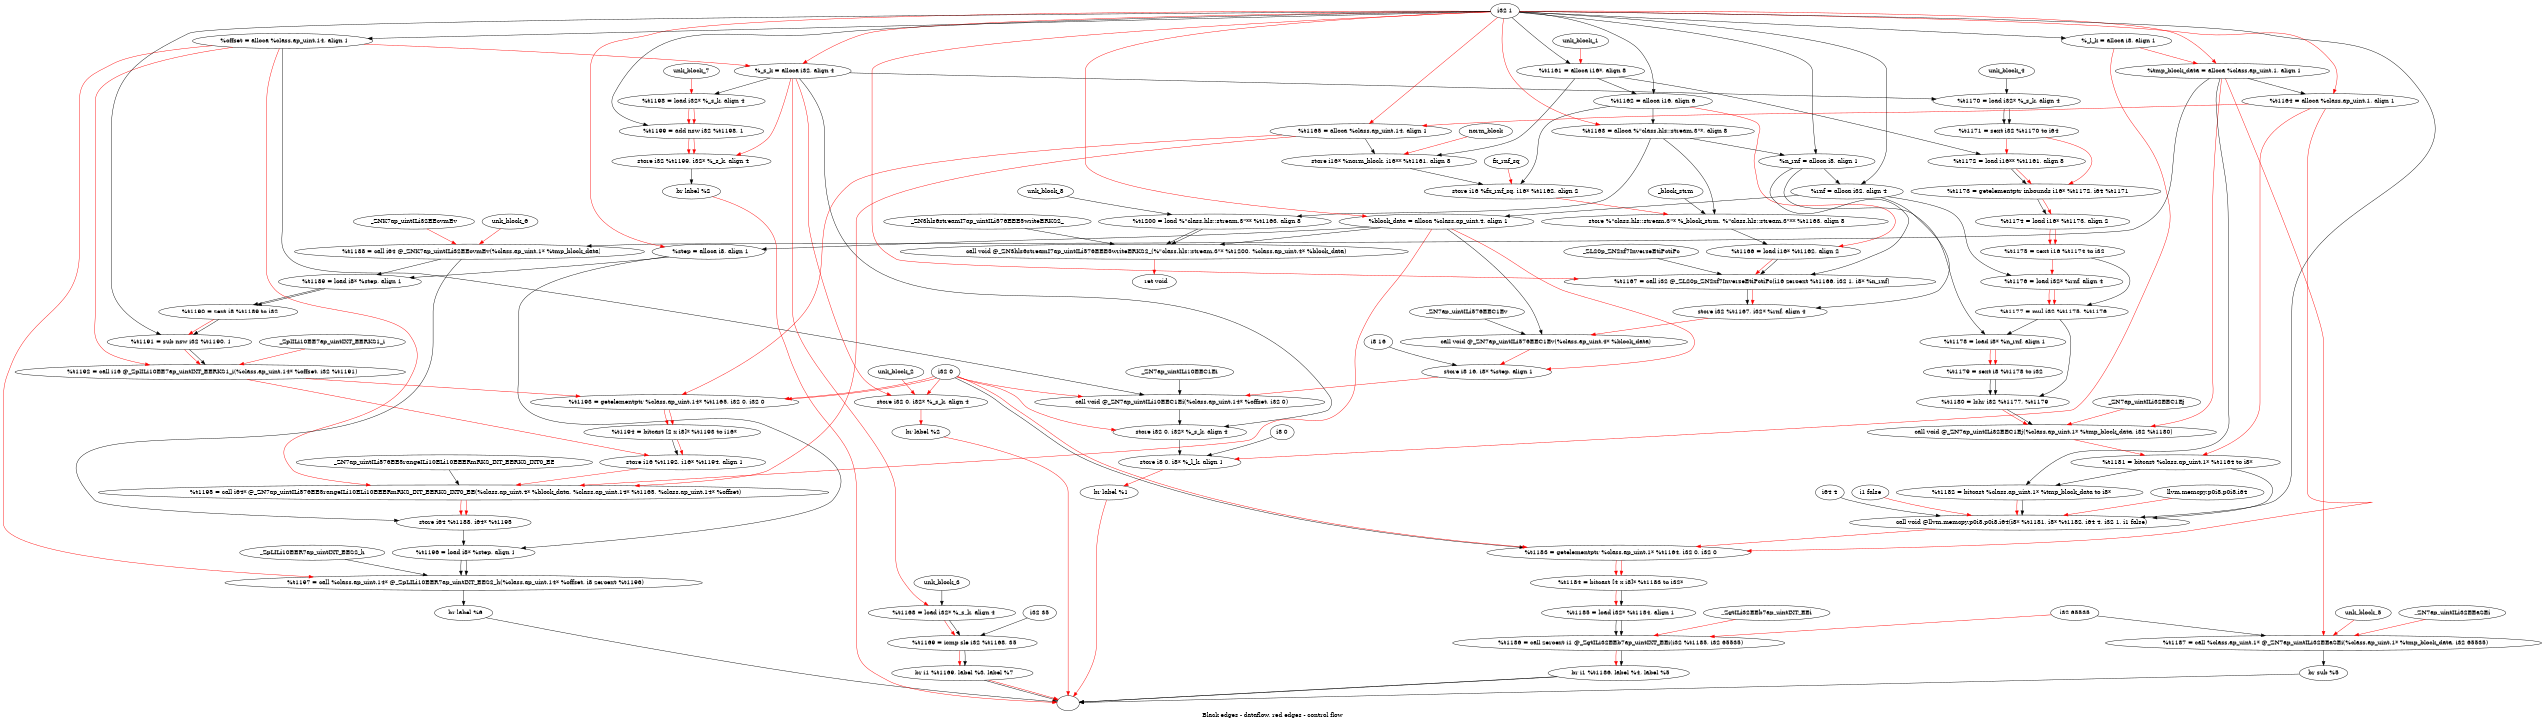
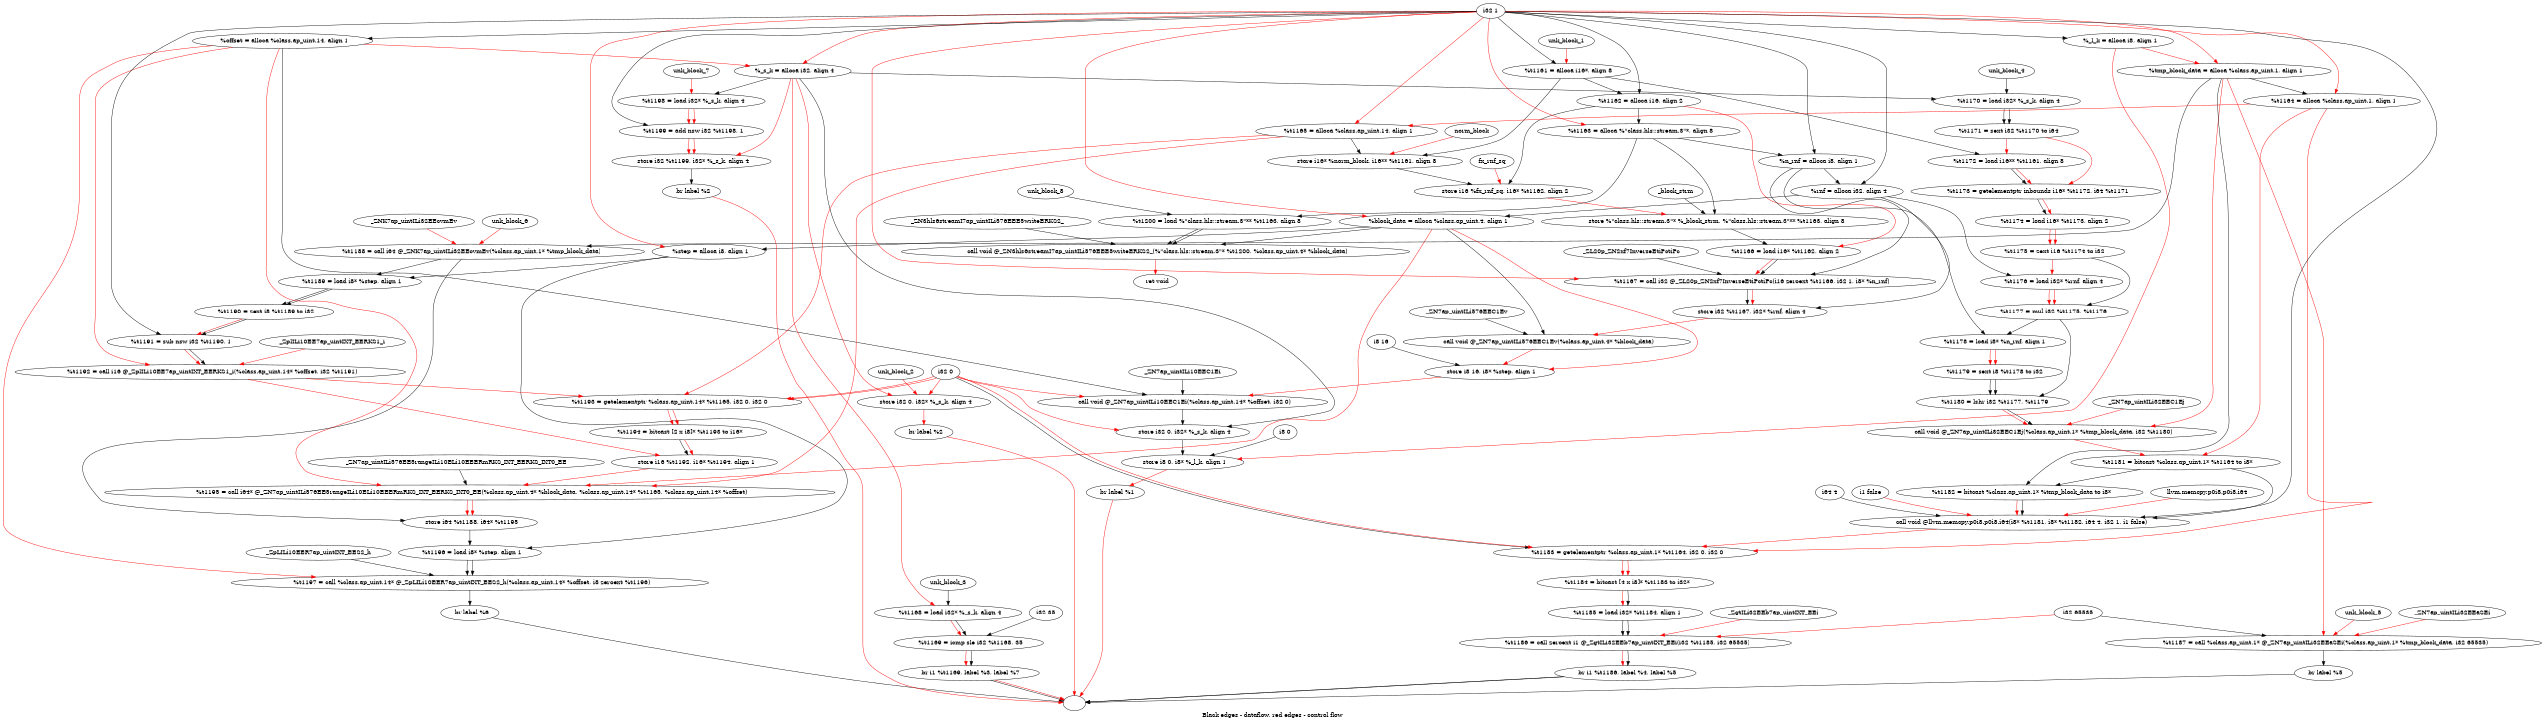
  digraph {
    compound=true
    label="Black edges - dataflow, red edges - control flow"
    edge [color=black]
    n1 [label="  %t1161 = alloca i16*, align 8"]
-   n2 [label="%t1162 = alloca i16, align 6"]
+   n2 [label="  %t1162 = alloca i16, align 2"]
    n3 [label="  store i16* %norm_block, i16** %t1161, align 8"]
    n4 [label="  %t1172 = load i16** %t1161, align 8"]
    n5 [label="  %t1163 = alloca %\"class.hls::stream.3\"*, align 8"]
    n6 [label="  store i16 %fx_rnf_sq, i16* %t1162, align 2"]
    n7 [label="  %t1166 = load i16* %t1162, align 2"]
    n8 [label="  %t1173 = getelementptr inbounds i16* %t1172, i64 %t1171"]
    n9 [label="  %n_rnf = alloca i8, align 1"]
    n10 [label="  store %\"class.hls::stream.3\"* %_block_strm, %\"class.hls::stream.3\"** %t1163, align 8"]
    n11 [label="  %t1200 = load %\"class.hls::stream.3\"** %t1163, align 8"]
    n12 [label="  %t1167 = call i32 @_ZL20p_ZN2xf7InverseEtiPctiPc(i16 zeroext %t1166, i32 1, i8* %n_rnf)"]
    n13 [label="  %rnf = alloca i32, align 4"]
    n14 [label="  %t1178 = load i8* %n_rnf, align 1"]
    n15 [label="  call void @_ZN3hls6streamI7ap_uintILi576EEE5writeERKS2_(%\"class.hls::stream.3\"* %t1200, %class.ap_uint.4* %block_data)"]
    n16 [label="  %block_data = alloca %class.ap_uint.4, align 1"]
    n17 [label="  store i32 %t1167, i32* %rnf, align 4"]
    n18 [label="  %t1176 = load i32* %rnf, align 4"]
    n19 [label="  %t1179 = sext i8 %t1178 to i32"]
    n20 [label="  %step = alloca i8, align 1"]
    n21 [label="  call void @_ZN7ap_uintILi576EEC1Ev(%class.ap_uint.4* %block_data)"]
    n22 [label="  %t1195 = call i64* @_ZN7ap_uintILi576EE5rangeILi10ELi10EEERmRKS_IXT_EERKS_IXT0_EE(%class.ap_uint.4* %block_data, %class.ap_uint.14* %t1165, %class.ap_uint.14* %offset)"]
    n23 [label="  store i8 16, i8* %step, align 1"]
    n24 [label="  %t1177 = mul i32 %t1175, %t1176"]
    n25 [label="  %t1189 = load i8* %step, align 1"]
    n26 [label="  %t1196 = load i8* %step, align 1"]
    n27 [label="  store i64 %t1188, i64* %t1195"]
    n28 [label="  ret void"]
    n29 [label="  %offset = alloca %class.ap_uint.14, align 1"]
    n30 [label="  %_s_k = alloca i32, align 4"]
    n31 [label="  call void @_ZN7ap_uintILi10EEC1Ei(%class.ap_uint.14* %offset, i32 0)"]
    n32 [label="  %t1192 = call i16 @_ZplILi10EE7ap_uintIXT_EERKS1_i(%class.ap_uint.14* %offset, i32 %t1191)"]
    n33 [label="  %t1197 = call %class.ap_uint.14* @_ZpLILi10EER7ap_uintIXT_EES2_h(%class.ap_uint.14* %offset, i8 zeroext %t1196)"]
    n34 [label="  %t1190 = zext i8 %t1189 to i32"]
    n35 [label="  store i32 0, i32* %_s_k, align 4"]
    n36 [label="  store i32 0, i32* %_s_k, align 4"]
    n37 [label="  %t1168 = load i32* %_s_k, align 4"]
    n38 [label="  %t1170 = load i32* %_s_k, align 4"]
    n39 [label="  %t1198 = load i32* %_s_k, align 4"]
    n40 [label="  store i32 %t1199, i32* %_s_k, align 4"]
    n41 [label="  %t1193 = getelementptr %class.ap_uint.14* %t1165, i32 0, i32 0"]
    n42 [label="  store i16 %t1192, i16* %t1194, align 1"]
    n43 [label="  br label %6"]
    n44 [label="  %_l_k = alloca i8, align 1"]
    n45 [label="  %tmp_block_data = alloca %class.ap_uint.1, align 1"]
    n46 [label="  store i8 0, i8* %_l_k, align 1"]
    n47 [label="  br label %2"]
    n48 [label="  %t1169 = icmp sle i32 %t1168, 35"]
    n49 [label="  %t1171 = sext i32 %t1170 to i64"]
    n50 [label="  %t1199 = add nsw i32 %t1198, 1"]
    n51 [label="  br label %2"]
    n52 [label="  %t1164 = alloca %class.ap_uint.1, align 1"]
    n53 [label="  call void @_ZN7ap_uintILi32EEC1Ej(%class.ap_uint.1* %tmp_block_data, i32 %t1180)"]
    n54 [label="  %t1182 = bitcast %class.ap_uint.1* %tmp_block_data to i8*"]
    n55 [label="  %t1187 = call %class.ap_uint.1* @_ZN7ap_uintILi32EEaSEi(%class.ap_uint.1* %tmp_block_data, i32 65535)"]
    n56 [label="  %t1188 = call i64 @_ZNK7ap_uintILi32EEcvmEv(%class.ap_uint.1* %tmp_block_data)"]
    n57 [label="  br label %1"]
    n58 [label="  %t1165 = alloca %class.ap_uint.14, align 1"]
    n59 [label="  %t1181 = bitcast %class.ap_uint.1* %t1164 to i8*"]
    n60 [label="  %t1183 = getelementptr %class.ap_uint.1* %t1164, i32 0, i32 0"]
    n61 [label="  call void @llvm.memcpy.p0i8.p0i8.i64(i8* %t1181, i8* %t1182, i64 4, i32 1, i1 false)"]
-   n62 [label="br sub %5"]
+   n62 [label="  br label %5"]
    n63 [label="  %t1184 = bitcast [4 x i8]* %t1183 to i32*"]
    n64 [label="  %t1194 = bitcast [2 x i8]* %t1193 to i16*"]
    ""
    unk_block_1
    "i32 1"
    n68 [label="  %t1191 = sub nsw i32 %t1190, 1"]
    norm_block
    fx_rnf_sq
    _block_strm
    _ZL20p_ZN2xf7InverseEtiPctiPc
    _ZN7ap_uintILi576EEC1Ev
    "i8 16"
    "i32 0"
    _ZN7ap_uintILi10EEC1Ei
    "i8 0"
    unk_block_2
    n79 [label="  br i1 %t1169, label %3, label %7"]
    unk_block_3
    "i32 35"
    n82 [label="  %t1174 = load i16* %t1173, align 2"]
    n83 [label="  %t1175 = zext i16 %t1174 to i32"]
    n84 [label="  %t1180 = lshr i32 %t1177, %t1179"]
    n85 [label="  %t1185 = load i32* %t1184, align 1"]
    n86 [label="  %t1186 = call zeroext i1 @_ZgtILi32EEb7ap_uintIXT_EEi(i32 %t1185, i32 65535)"]
    n87 [label="  br i1 %t1186, label %4, label %5"]
    unk_block_4
    _ZN7ap_uintILi32EEC1Ej
    "i64 4"
    "i1 false"
    "llvm.memcpy.p0i8.p0i8.i64"
    "i32 65535"
    _ZgtILi32EEb7ap_uintIXT_EEi
    unk_block_5
    _ZN7ap_uintILi32EEaSEi
    unk_block_6
    _ZNK7ap_uintILi32EEcvmEv
    _ZplILi10EE7ap_uintIXT_EERKS1_i
    _ZN7ap_uintILi576EE5rangeILi10ELi10EEERmRKS_IXT_EERKS_IXT0_EE
    _ZpLILi10EER7ap_uintIXT_EES2_h
    unk_block_7
    unk_block_8
    _ZN3hls6streamI7ap_uintILi576EEE5writeERKS2_
    n1 -> n2 [weight=2]
    n1 -> n3
    n1 -> n4
    n2 -> n5 [weight=2]
    n2 -> n6
    n2 -> n7 [color=red]
    n3 -> n6 [weight=2]
    n4 -> n8 [weight=2]
    n4 -> n8 [color=red]
    n5 -> n9 [weight=2]
    n5 -> n10
    n5 -> n11
    n6 -> n10 [color=red weight=2]
    n7 -> n12 [color=red weight=2]
    n7 -> n12
    n8 -> n82 [weight=2]
    n8 -> n82 [color=red]
    n9 -> n12
    n9 -> n13 [weight=2]
    n9 -> n14
    n10 -> n7 [weight=2]
    n11 -> n15 [weight=2]
    n11 -> n15
    n12 -> n17 [weight=2]
    n12 -> n17 [color=red]
    n13 -> n16 [weight=2]
    n13 -> n17
    n13 -> n18
    n14 -> n19 [color=red weight=2]
    n14 -> n19 [color=red]
    n15 -> n28 [color=red weight=2]
    n16 -> n15
    n16 -> n20 [weight=2]
    n16 -> n21
    n16 -> n22 [color=red]
    n16 -> n23 [color=red]
    n17 -> n21 [color=red weight=2]
    n18 -> n24 [color=red weight=2]
    n18 -> n24 [color=red]
    n19 -> n84 [weight=2]
    n19 -> n84
    n20 -> n25
    n20 -> n26
    n21 -> n23 [color=red weight=2]
    n22 -> n27 [color=red weight=2]
    n22 -> n27 [color=red]
    n23 -> n31 [color=red weight=2]
    n24 -> n14 [weight=2]
    n24 -> n84
    n25 -> n34 [weight=2]
    n25 -> n34
    n26 -> n33 [weight=2]
    n26 -> n33
    n27 -> n26 [weight=2]
    n29 -> n22 [color=red]
    n29 -> n30 [color=red weight=2]
    n29 -> n31
    n29 -> n32 [color=red]
    n29 -> n33 [color=red]
    n30 -> n35
    n30 -> n36 [color=red]
    n30 -> n37 [color=red]
    n30 -> n38
    n30 -> n39
    n30 -> n40 [color=red]
    n31 -> n35 [weight=2]
    n32 -> n41 [color=red weight=2]
    n32 -> n42 [color=red]
    n33 -> n43 [weight=2]
    n34 -> n68 [color=red weight=2]
    n34 -> n68
    n35 -> n46 [weight=2]
    n36 -> n47 [color=red weight=2]
    n37 -> n48 [color=red weight=2]
    n37 -> n48
    n38 -> n49 [weight=2]
    n38 -> n49
    n39 -> n50 [color=red weight=2]
    n39 -> n50 [color=red]
    n40 -> n51 [weight=2]
    n41 -> n64 [color=red weight=2]
    n41 -> n64 [color=red]
    n42 -> n22 [color=red weight=2]
    n43 -> ""
    n44 -> n45 [color=red weight=2]
    n44 -> n46 [color=red]
    n45 -> n52 [weight=2]
    n45 -> n53 [color=red]
    n45 -> n54
    n45 -> n55 [color=red]
    n45 -> n56
    n46 -> n57 [color=red weight=2]
    n47 -> "" [color=red]
    n48 -> n79 [color=red weight=2]
    n48 -> n79
    n49 -> n4 [color=red weight=2]
    n49 -> n8 [color=red]
    n50 -> n40 [color=red weight=2]
    n50 -> n40 [color=red]
    n51 -> "" [color=red]
    n52 -> n58 [color=red weight=2]
    n52 -> n59 [color=red]
    n52 -> n60 [color=red]
    n53 -> n59 [color=red weight=2]
    n54 -> n61 [color=red weight=2]
    n54 -> n61
    n55 -> n62 [weight=2]
    n56 -> n25 [weight=2]
    n56 -> n27
    n57 -> "" [color=red]
    n58 -> n3 [weight=2]
    n58 -> n22 [color=red]
    n58 -> n41 [color=red]
    n59 -> n54 [weight=2]
    n59 -> n61
    n60 -> n63 [color=red weight=2]
    n60 -> n63 [color=red]
    n61 -> n60 [color=red weight=2]
    n62 -> ""
    n63 -> n85 [color=red weight=2]
    n63 -> n85
    n64 -> n42 [weight=2]
    n64 -> n42 [color=red]
    unk_block_1 -> n1 [color=red]
    "i32 1" -> n1
    "i32 1" -> n2
    "i32 1" -> n5 [color=red]
    "i32 1" -> n9
    "i32 1" -> n12 [color=red]
    "i32 1" -> n13
    "i32 1" -> n16 [color=red]
    "i32 1" -> n20 [color=red]
    "i32 1" -> n29
    "i32 1" -> n30 [color=red]
    "i32 1" -> n44
    "i32 1" -> n45 [color=red]
    "i32 1" -> n50
    "i32 1" -> n52 [color=red]
    "i32 1" -> n58 [color=red]
    "i32 1" -> n61
    "i32 1" -> n68
    n68 -> n32 [color=red weight=2]
    n68 -> n32
    norm_block -> n3 [color=red]
    fx_rnf_sq -> n6 [color=red]
    _block_strm -> n10
    _ZL20p_ZN2xf7InverseEtiPctiPc -> n12
    _ZN7ap_uintILi576EEC1Ev -> n21
    "i8 16" -> n23
    "i32 0" -> n31 [color=red]
    "i32 0" -> n35 [color=red]
    "i32 0" -> n36 [color=red]
    "i32 0" -> n41 [color=red]
    "i32 0" -> n41 [color=red]
    "i32 0" -> n60
    "i32 0" -> n60 [color=red]
    _ZN7ap_uintILi10EEC1Ei -> n31
    "i8 0" -> n46
    unk_block_2 -> n36 [color=red]
    n79 -> ""
    n79 -> "" [color=red]
    unk_block_3 -> n37
    "i32 35" -> n48
    n82 -> n83 [color=red weight=2]
    n82 -> n83 [color=red]
    n83 -> n18 [color=red weight=2]
    n83 -> n24
    n84 -> n53 [color=red weight=2]
    n84 -> n53
    n85 -> n86 [weight=2]
    n85 -> n86
    n86 -> n87 [color=red weight=2]
    n86 -> n87
    n87 -> ""
    n87 -> ""
    unk_block_4 -> n38
    _ZN7ap_uintILi32EEC1Ej -> n53 [color=red]
    "i64 4" -> n61
    "i1 false" -> n61 [color=red]
    "llvm.memcpy.p0i8.p0i8.i64" -> n61 [color=red]
    "i32 65535" -> n55
    "i32 65535" -> n86 [color=red]
    _ZgtILi32EEb7ap_uintIXT_EEi -> n86 [color=red]
    unk_block_5 -> n55 [color=red]
    _ZN7ap_uintILi32EEaSEi -> n55 [color=red]
    unk_block_6 -> n56 [color=red]
    _ZNK7ap_uintILi32EEcvmEv -> n56 [color=red]
    _ZplILi10EE7ap_uintIXT_EERKS1_i -> n32 [color=red]
    _ZN7ap_uintILi576EE5rangeILi10ELi10EEERmRKS_IXT_EERKS_IXT0_EE -> n22
    _ZpLILi10EER7ap_uintIXT_EES2_h -> n33
    unk_block_7 -> n39 [color=red]
    unk_block_8 -> n11
    _ZN3hls6streamI7ap_uintILi576EEE5writeERKS2_ -> n15
  }
